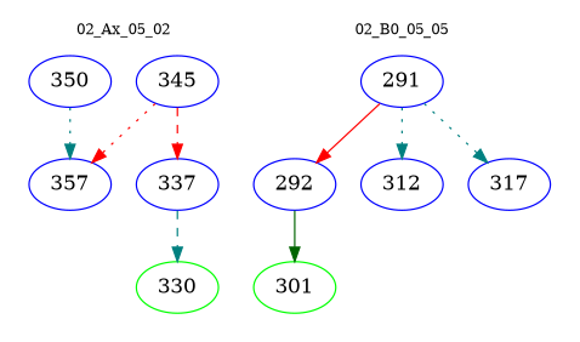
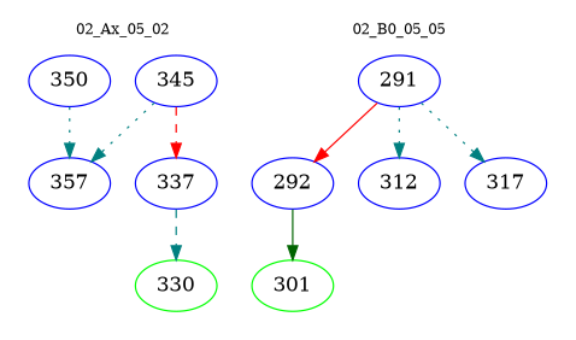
  digraph {
    node [color=blue]
    edge [color=teal style=dotted]
    n1 [label=345]
    n2 [label=337]
    n3 [label=357]
    n4 [color=green label=330]
    n5 [label=350]
    n6 [label=291]
    n7 [label=292]
    n8 [label=312]
    n9 [color=green label=301]
    n10 [label=317]
    subgraph cluster_1 {
      color=white
      fontsize=10
      label="02_Ax_05_02"
      n1
      n2
      n3
      n4
      n5
    }
    subgraph cluster_2 {
      color=white
      fontsize=10
      label="02_B0_05_05"
      n6
      n7
      n8
      n9
      n10
    }
    n1 -> n2 [color=red style=dashed]
-   n1 -> n3 [color=red]
+   n1 -> n3
    n2 -> n4 [style=dashed]
    n5 -> n3
    n6 -> n7 [color=red style=solid]
    n6 -> n8
    n6 -> n10
    n7 -> n9 [color=darkgreen style=solid]
  }
